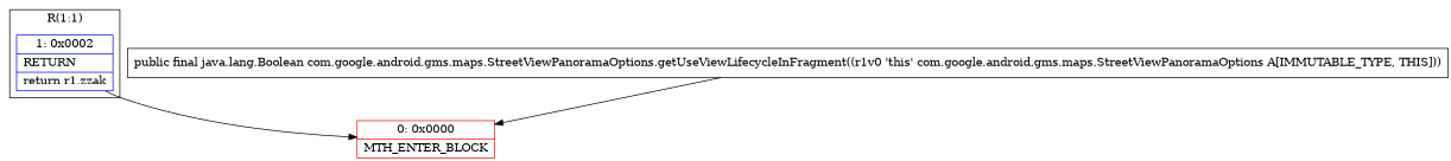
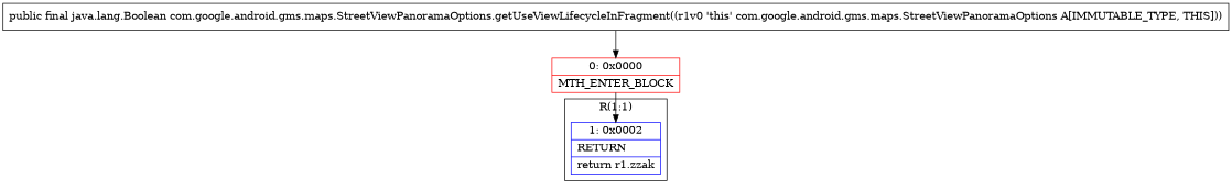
  digraph {
    node [shape=record]
    n1 [color=blue label="{1\:\ 0x0002|RETURN\l|return r1.zzak\l}"]
    n2 [color=red label="{0\:\ 0x0000|MTH_ENTER_BLOCK\l}"]
    n3 [label="{public final java.lang.Boolean com.google.android.gms.maps.StreetViewPanoramaOptions.getUseViewLifecycleInFragment((r1v0 'this' com.google.android.gms.maps.StreetViewPanoramaOptions A[IMMUTABLE_TYPE, THIS])) }"]
    subgraph cluster_1 {
      label="R(1:1)"
      n1
    }
-   n1 -> n2
+   n2 -> n1
    n3 -> n2
  }
